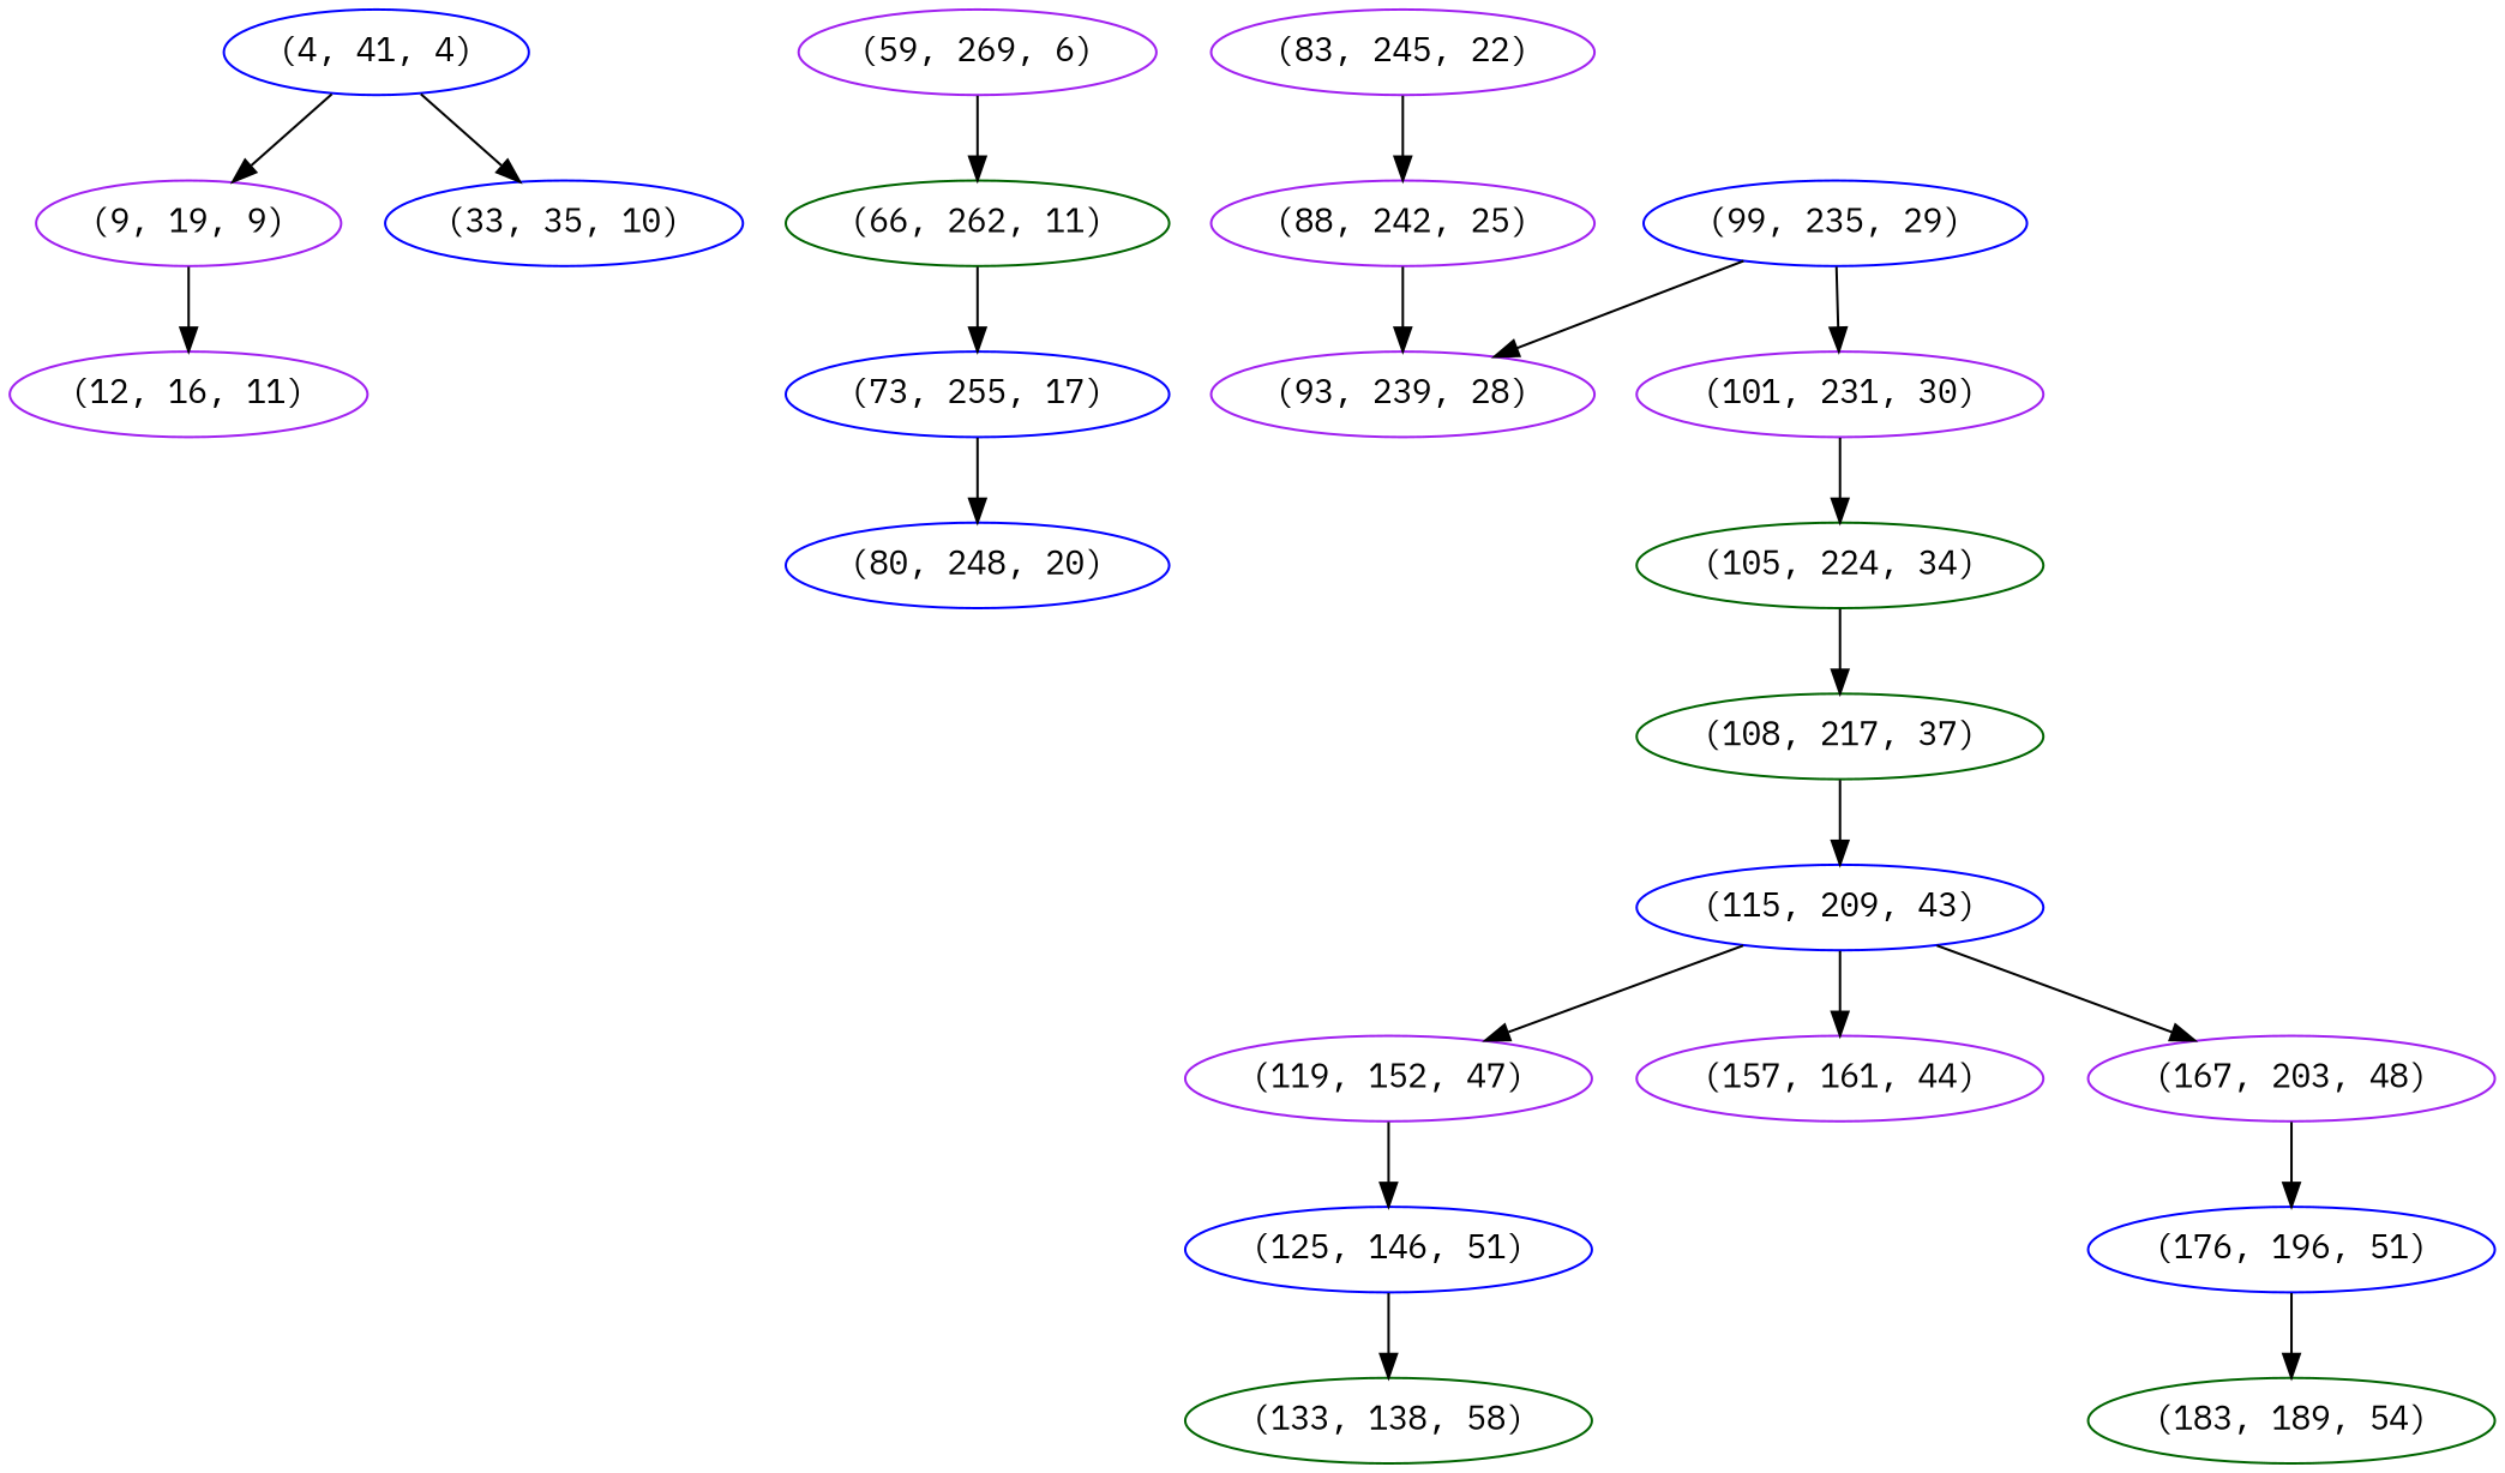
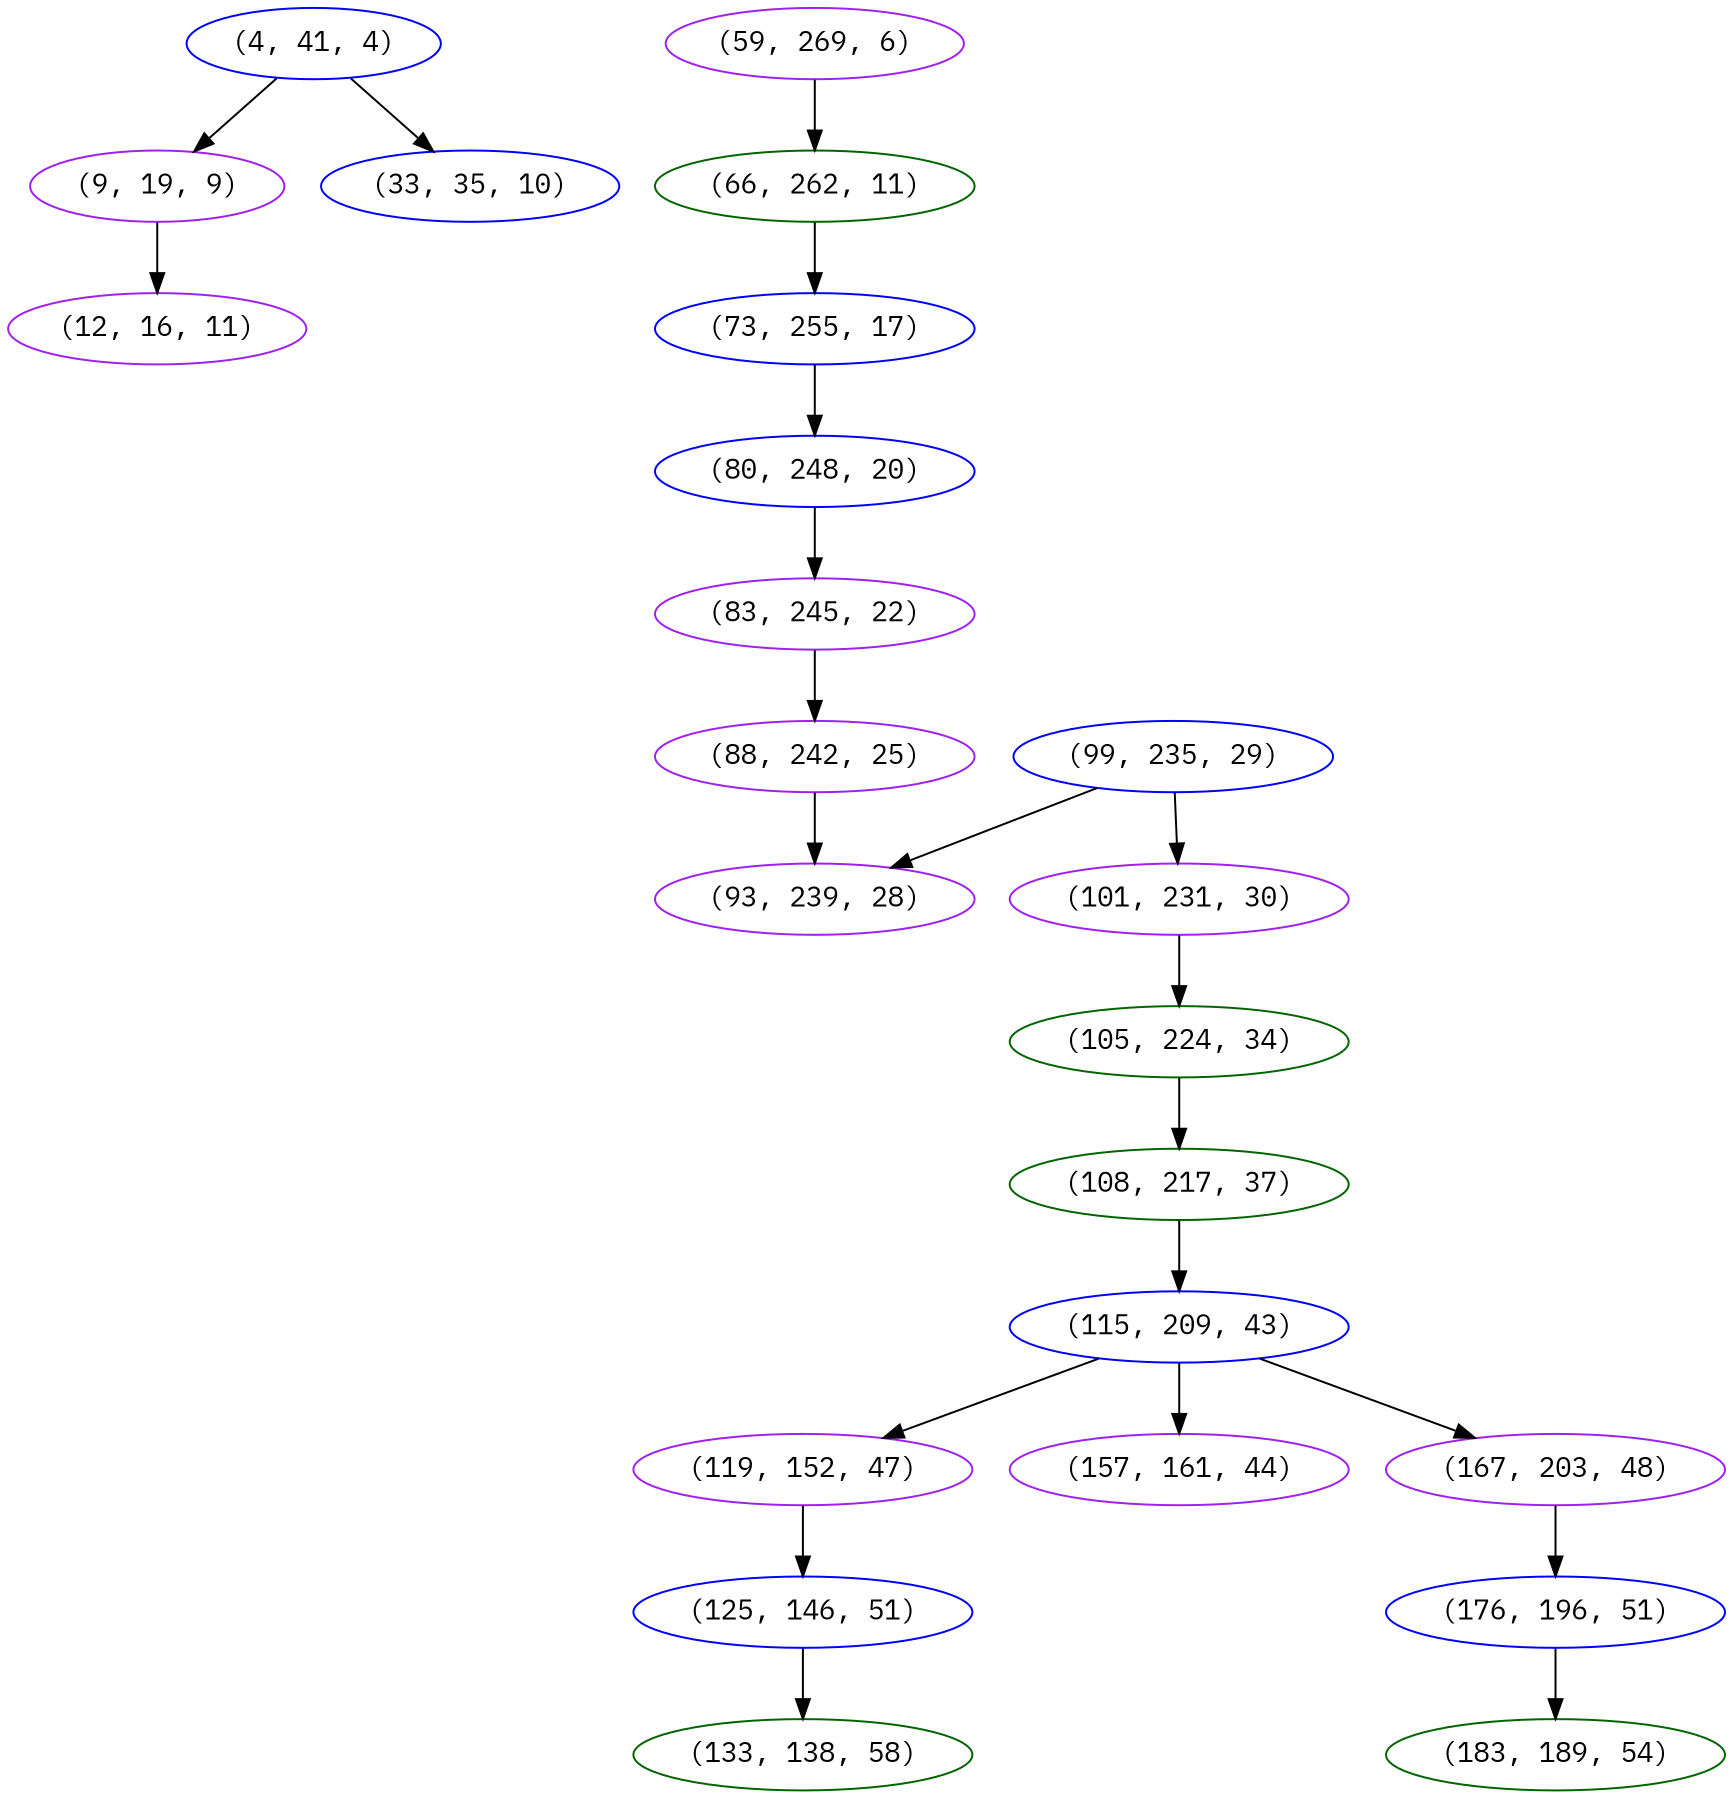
  digraph {
    fontname="IBM Plex Mono"
    node [color=purple fontname="IBM Plex Mono"]
    edge [fontname="IBM Plex Mono"]
    "(4, 41, 4)" [color=blue]
    "(9, 19, 9)"
    "(33, 35, 10)" [color=blue]
    "(66, 262, 11)" [color=darkgreen]
    "(59, 269, 6)"
    "(12, 16, 11)"
    "(73, 255, 17)" [color=blue]
    "(80, 248, 20)" [color=blue]
    "(83, 245, 22)"
    "(88, 242, 25)"
    "(93, 239, 28)"
    "(99, 235, 29)" [color=blue]
    "(101, 231, 30)"
    "(105, 224, 34)" [color=darkgreen]
    "(108, 217, 37)" [color=darkgreen]
    "(115, 209, 43)" [color=blue]
    "(119, 152, 47)"
    "(157, 161, 44)"
    "(167, 203, 48)"
    "(125, 146, 51)" [color=blue]
    "(176, 196, 51)" [color=blue]
    "(133, 138, 58)" [color=darkgreen]
    "(183, 189, 54)" [color=darkgreen]
    "(4, 41, 4)" -> "(9, 19, 9)"
    "(4, 41, 4)" -> "(33, 35, 10)"
    "(9, 19, 9)" -> "(12, 16, 11)"
    "(66, 262, 11)" -> "(73, 255, 17)"
    "(59, 269, 6)" -> "(66, 262, 11)"
    "(73, 255, 17)" -> "(80, 248, 20)"
+   "(80, 248, 20)" -> "(83, 245, 22)"
    "(83, 245, 22)" -> "(88, 242, 25)"
    "(88, 242, 25)" -> "(93, 239, 28)"
    "(99, 235, 29)" -> "(93, 239, 28)"
    "(99, 235, 29)" -> "(101, 231, 30)"
    "(101, 231, 30)" -> "(105, 224, 34)"
    "(105, 224, 34)" -> "(108, 217, 37)"
    "(108, 217, 37)" -> "(115, 209, 43)"
    "(115, 209, 43)" -> "(119, 152, 47)"
    "(115, 209, 43)" -> "(157, 161, 44)"
    "(115, 209, 43)" -> "(167, 203, 48)"
    "(119, 152, 47)" -> "(125, 146, 51)"
    "(167, 203, 48)" -> "(176, 196, 51)"
    "(125, 146, 51)" -> "(133, 138, 58)"
    "(176, 196, 51)" -> "(183, 189, 54)"
  }
